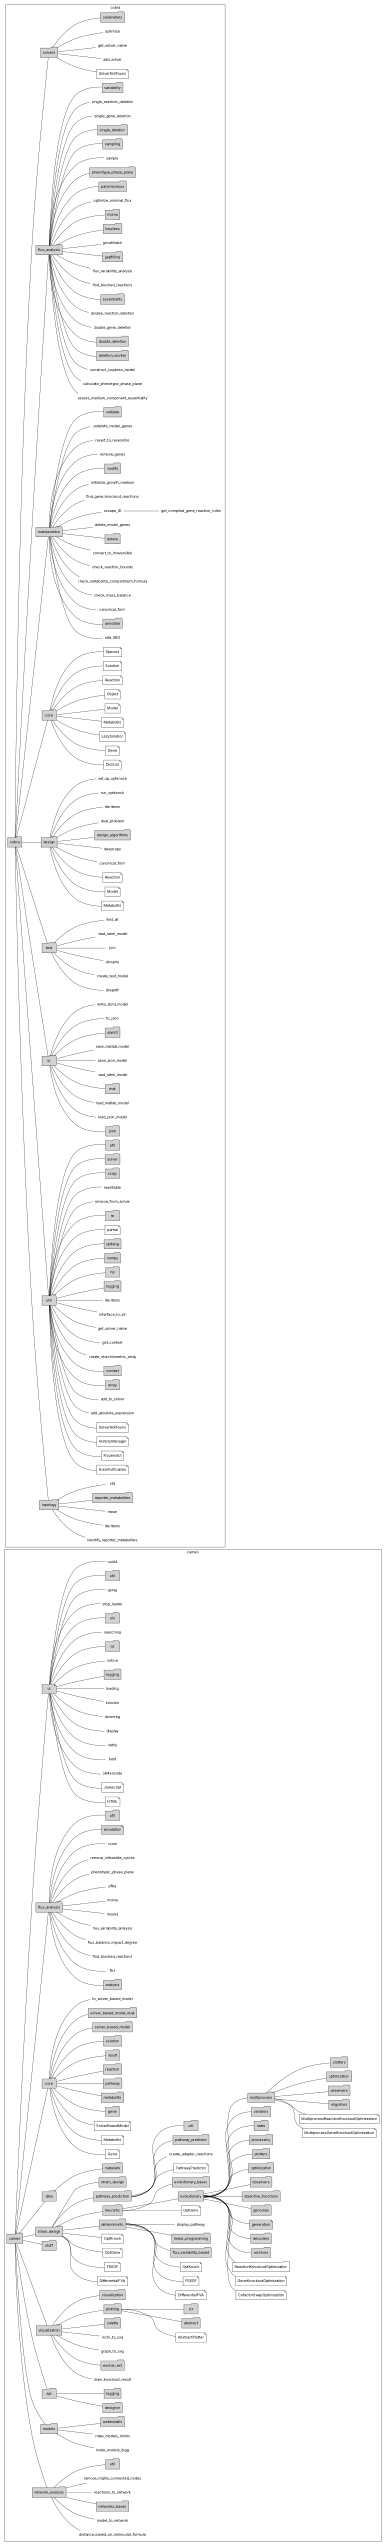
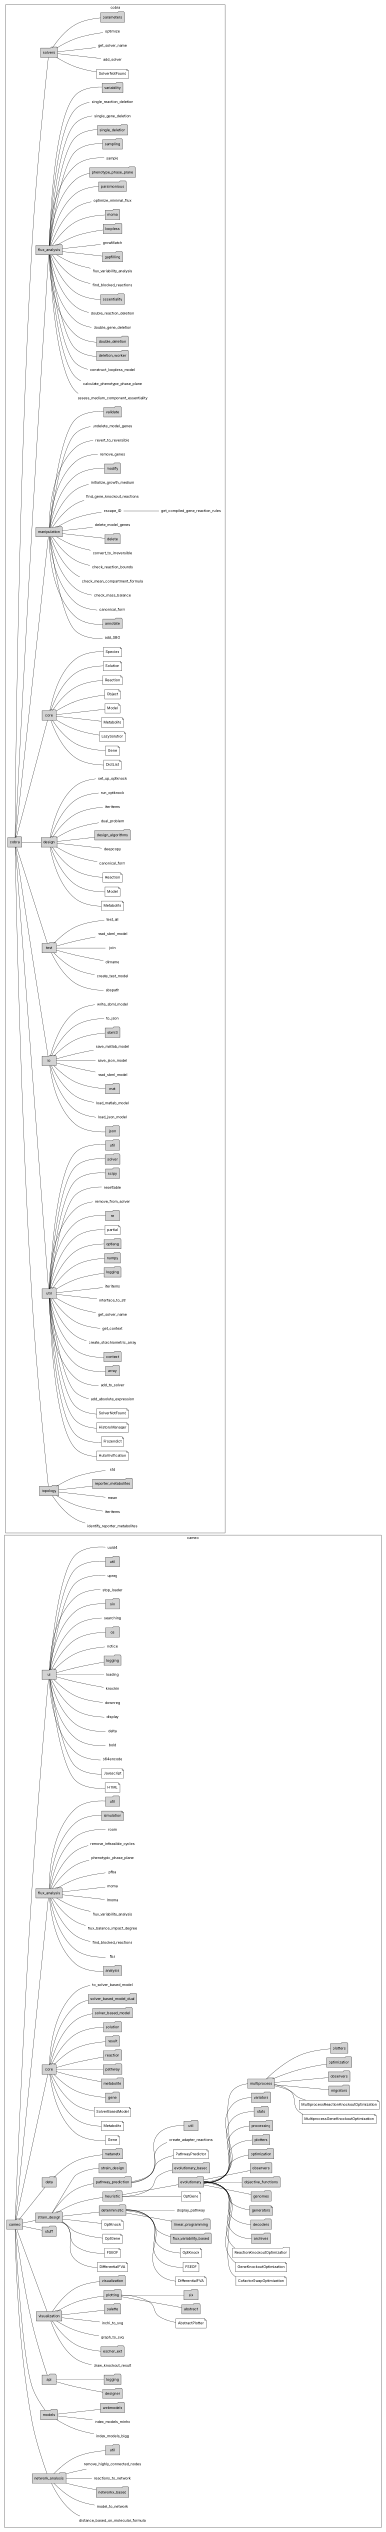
  strict graph {
    fontname=Inter
    rankdir=LR
    node [fontname=Inter shape=folder]
    edge [fontname=Inter]
    n1 [fillcolor=lightgrey label=cameo style=filled]
    n2 [fillcolor=lightgrey label=network_analysis style=filled]
    n3 [fillcolor=lightgrey label=models style=filled]
    n4 [fillcolor=lightgrey label=api style=filled]
    n5 [fillcolor=lightgrey label=visualization style=filled]
    n6 [fillcolor=lightgrey label=stuff style=filled]
    n7 [fillcolor=lightgrey label=strain_design style=filled]
    n8 [fillcolor=lightgrey label=data style=filled]
    n9 [fillcolor=lightgrey label=core style=filled]
    n10 [fillcolor=lightgrey label=flux_analysis style=filled]
-   n11 [fillcolor=lightgrey label=ui shape=note style=filled]
+   n11 [fillcolor=lightgrey label=ui style=filled]
    n12 [label=distance_based_on_molecular_formula shape=plaintext]
    n13 [label=model_to_network shape=plaintext]
    n14 [fillcolor=lightgrey label=networkx_based style=filled]
    n15 [label=reactions_to_network shape=plaintext]
    n16 [label=remove_highly_connected_nodes shape=plaintext]
    n17 [fillcolor=lightgrey label=util style=filled]
    n18 [label=index_models_bigg shape=plaintext]
    n19 [label=index_models_minho shape=plaintext]
    n20 [fillcolor=lightgrey label=webmodels style=filled]
    n21 [fillcolor=lightgrey label=designer style=filled]
    n22 [fillcolor=lightgrey label=logging style=filled]
    n23 [label=draw_knockout_result shape=plaintext]
    n24 [fillcolor=lightgrey label=escher_ext style=filled]
    n25 [label=graph_to_svg shape=plaintext]
    n26 [label=inchi_to_svg shape=plaintext]
    n27 [fillcolor=lightgrey label=palette style=filled]
    n28 [fillcolor=lightgrey label=plotting style=filled]
    n29 [fillcolor=lightgrey label=visualization style=filled]
    n30 [label=DifferentialFVA shape=note]
    n31 [label=FSEOF shape=note]
    n32 [label=OptGene shape=note]
    n33 [label=OptKnock shape=note]
    n34 [fillcolor=lightgrey label=deterministic style=filled]
    n35 [fillcolor=lightgrey label=heuristic style=filled]
    n36 [fillcolor=lightgrey label=pathway_prediction style=filled]
    n37 [fillcolor=lightgrey label=strain_design style=filled]
    n38 [fillcolor=lightgrey label=metanetx style=filled]
    n39 [label=Gene shape=note]
    n40 [label=Metabolite shape=note]
    n41 [label=SolverBasedModel shape=note]
    n42 [fillcolor=lightgrey label=gene style=filled]
    n43 [fillcolor=lightgrey label=metabolite style=filled]
    n44 [fillcolor=lightgrey label=pathway style=filled]
    n45 [fillcolor=lightgrey label=reaction style=filled]
    n46 [fillcolor=lightgrey label=result style=filled]
    n47 [fillcolor=lightgrey label=solution style=filled]
    n48 [fillcolor=lightgrey label=solver_based_model style=filled]
    n49 [fillcolor=lightgrey label=solver_based_model_dual style=filled]
    n50 [label=to_solver_based_model shape=plaintext]
    n51 [fillcolor=lightgrey label=analysis style=filled]
    n52 [label=fba shape=plaintext]
    n53 [label=find_blocked_reactions shape=plaintext]
    n54 [label=flux_balance_impact_degree shape=plaintext]
    n55 [label=flux_variability_analysis shape=plaintext]
    n56 [label=lmoma shape=plaintext]
    n57 [label=moma shape=plaintext]
    n58 [label=pfba shape=plaintext]
    n59 [label=phenotypic_phase_plane shape=plaintext]
    n60 [label=remove_infeasible_cycles shape=plaintext]
    n61 [label=room shape=plaintext]
    n62 [fillcolor=lightgrey label=simulation shape=note style=filled]
    n63 [fillcolor=lightgrey label=util style=filled]
    n64 [label=HTML shape=note]
    n65 [label=Javascript shape=note]
    n66 [label=b64encode shape=plaintext]
    n67 [label=bold shape=plaintext]
    n68 [label=delta shape=plaintext]
    n69 [label=display shape=plaintext]
    n70 [label=downreg shape=plaintext]
    n71 [label=knockin shape=plaintext]
    n72 [label=loading shape=plaintext]
    n73 [fillcolor=lightgrey label=logging style=filled]
    n74 [label=notice shape=plaintext]
    n75 [fillcolor=lightgrey label=os style=filled]
    n76 [label=searching shape=plaintext]
    n77 [fillcolor=lightgrey label=six style=filled]
    n78 [label=stop_loader shape=plaintext]
    n79 [label=upreg shape=plaintext]
    n80 [fillcolor=lightgrey label=util style=filled]
    n81 [label=uuid4 shape=plaintext]
    n82 [label=AbstractPlotter shape=note]
    n83 [fillcolor=lightgrey label=abstract style=filled]
    n84 [fillcolor=lightgrey label=six style=filled]
    n85 [label=DifferentialFVA shape=note]
    n86 [label=FSEOF shape=note]
    n87 [label=OptKnock shape=note]
    n88 [fillcolor=lightgrey label=flux_variability_based style=filled]
    n89 [fillcolor=lightgrey label=linear_programming style=filled]
    n90 [label=OptGene shape=note]
    n91 [fillcolor=lightgrey label=evolutionary style=filled]
    n92 [fillcolor=lightgrey label=evolutionary_based style=filled]
    n93 [label=PathwayPredictor shape=note]
    n94 [label=create_adapter_reactions shape=plaintext]
    n95 [label=display_pathway shape=plaintext]
-   n96 [fillcolor=lightgrey label=pathway_predictor style=filled]
    n97 [fillcolor=lightgrey label=util style=filled]
    n98 [label=CofactorSwapOptimization shape=note]
    n99 [label=GeneKnockoutOptimization shape=note]
    n100 [label=ReactionKnockoutOptimization]
    n101 [fillcolor=lightgrey label=archives style=filled]
    n102 [fillcolor=lightgrey label=decoders style=filled]
    n103 [fillcolor=lightgrey label=generators shape=note style=filled]
    n104 [fillcolor=lightgrey label=genomes style=filled]
    n105 [fillcolor=lightgrey label=objective_functions style=filled]
    n106 [fillcolor=lightgrey label=observers style=filled]
    n107 [fillcolor=lightgrey label=optimization style=filled]
    n108 [fillcolor=lightgrey label=plotters style=filled]
    n109 [fillcolor=lightgrey label=processing style=filled]
    n110 [fillcolor=lightgrey label=stats style=filled]
    n111 [fillcolor=lightgrey label=variators style=filled]
    n112 [fillcolor=lightgrey label=multiprocess style=filled]
    n113 [label=MultiprocessGeneKnockoutOptimization shape=note]
    n114 [label=MultiprocessReactionKnockoutOptimization shape=note]
    n115 [fillcolor=lightgrey label=migrators style=filled]
    n116 [fillcolor=lightgrey label=observers style=filled]
    n117 [fillcolor=lightgrey label=optimization style=filled]
    n118 [fillcolor=lightgrey label=plotters style=filled]
    n119 [fillcolor=lightgrey label=cobra style=filled]
    n120 [fillcolor=lightgrey label=topology style=filled]
    n121 [fillcolor=lightgrey label=util style=filled]
    n122 [fillcolor=lightgrey label=io style=filled]
    n123 [fillcolor=lightgrey label=test style=filled]
    n124 [fillcolor=lightgrey label=design style=filled]
    n125 [fillcolor=lightgrey label=core style=filled]
    n126 [fillcolor=lightgrey label=manipulation style=filled]
    n127 [fillcolor=lightgrey label=flux_analysis style=filled]
    n128 [fillcolor=lightgrey label=solvers style=filled]
    n129 [label=identify_reporter_metabolites shape=plaintext]
    n130 [label=iteritems shape=plaintext]
    n131 [label=mean shape=plaintext]
    n132 [fillcolor=lightgrey label=reporter_metabolites style=filled]
    n133 [label=std shape=plaintext]
    n134 [label=AutoVivification shape=note]
    n135 [label=Frozendict shape=note]
    n136 [label=HistoryManager shape=note]
    n137 [label=SolverNotFound shape=note]
    n138 [label=add_absolute_expression shape=plaintext]
    n139 [label=add_to_solver shape=plaintext]
    n140 [fillcolor=lightgrey label=array style=filled]
    n141 [fillcolor=lightgrey label=context style=filled]
    n142 [label=create_stoichiometric_array shape=plaintext]
    n143 [label=get_context shape=plaintext]
    n144 [label=get_solver_name shape=plaintext]
    n145 [label=interface_to_str shape=plaintext]
    n146 [label=iteritems shape=plaintext]
    n147 [fillcolor=lightgrey label=logging style=filled]
-   n148 [fillcolor=lightgrey label=np style=filled]
    n149 [fillcolor=lightgrey label=numpy style=filled]
    n150 [fillcolor=lightgrey label=optlang style=filled]
    n151 [label=partial shape=note]
    n152 [fillcolor=lightgrey label=re style=filled]
    n153 [label=remove_from_solver shape=plaintext]
    n154 [label=resettable shape=plaintext]
    n155 [fillcolor=lightgrey label=scipy style=filled]
    n156 [fillcolor=lightgrey label=solver style=filled]
    n157 [fillcolor=lightgrey label=util style=filled]
    n158 [fillcolor=lightgrey label=json style=filled]
    n159 [label=load_json_model shape=plaintext]
    n160 [label=load_matlab_model shape=plaintext]
    n161 [fillcolor=lightgrey label=mat style=filled]
    n162 [label=read_sbml_model shape=plaintext]
    n163 [label=save_json_model shape=plaintext]
    n164 [label=save_matlab_model shape=plaintext]
    n165 [fillcolor=lightgrey label=sbml3 style=filled]
    n166 [label=to_json shape=plaintext]
    n167 [label=write_sbml_model shape=plaintext]
    n168 [label=abspath shape=plaintext]
    n169 [label=create_test_model shape=plaintext]
    n170 [label=dirname shape=plaintext]
    n171 [label=join shape=plaintext]
    n172 [label=read_sbml_model shape=plaintext]
    n173 [label=test_all shape=plaintext]
    n174 [label=Metabolite shape=note]
    n175 [label=Model shape=note]
    n176 [label=Reaction shape=note]
    n177 [label=canonical_form shape=plaintext]
    n178 [label=deepcopy shape=plaintext]
    n179 [fillcolor=lightgrey label=design_algorithms style=filled]
    n180 [label=dual_problem shape=plaintext]
    n181 [label=iteritems shape=plaintext]
    n182 [label=run_optknock shape=plaintext]
    n183 [label=set_up_optknock shape=plaintext]
    n184 [label=DictList shape=note]
    n185 [label=Gene shape=note]
    n186 [label=LazySolution shape=note]
    n187 [label=Metabolite shape=note]
    n188 [label=Model shape=note]
    n189 [label=Object shape=note]
    n190 [label=Reaction shape=note]
    n191 [label=Solution shape=note]
    n192 [label=Species shape=note]
    n193 [label=add_SBO shape=plaintext]
    n194 [fillcolor=lightgrey label=annotate style=filled]
    n195 [label=canonical_form shape=plaintext]
    n196 [label=check_mass_balance shape=plaintext]
-   n197 [label=check_metabolite_compartment_formula shape=plaintext]
+   n197 [label=check_mean_compartment_formula shape=plaintext]
    n198 [label=check_reaction_bounds shape=plaintext]
    n199 [label=convert_to_irreversible shape=plaintext]
    n200 [fillcolor=lightgrey label=delete style=filled]
    n201 [label=delete_model_genes shape=plaintext]
    n202 [label=escape_ID shape=plaintext]
    n203 [label=find_gene_knockout_reactions shape=plaintext]
    n204 [label=get_compiled_gene_reaction_rules shape=plaintext]
    n205 [label=initialize_growth_medium shape=plaintext]
    n206 [fillcolor=lightgrey label=modify style=filled]
    n207 [label=remove_genes shape=plaintext]
    n208 [label=revert_to_reversible shape=plaintext]
    n209 [label=undelete_model_genes shape=plaintext]
    n210 [fillcolor=lightgrey label=validate style=filled]
    n211 [label=assess_medium_component_essentiality shape=plaintext]
    n212 [label=calculate_phenotype_phase_plane shape=plaintext]
    n213 [label=construct_loopless_model shape=plaintext]
    n214 [fillcolor=lightgrey label=deletion_worker style=filled]
    n215 [fillcolor=lightgrey label=double_deletion style=filled]
    n216 [label=double_gene_deletion shape=plaintext]
    n217 [label=double_reaction_deletion shape=plaintext]
    n218 [fillcolor=lightgrey label=essentiality style=filled]
    n219 [label=find_blocked_reactions shape=plaintext]
    n220 [label=flux_variability_analysis shape=plaintext]
    n221 [fillcolor=lightgrey label=gapfilling style=filled]
    n222 [label=growMatch shape=plaintext]
    n223 [fillcolor=lightgrey label=loopless style=filled]
    n224 [fillcolor=lightgrey label=moma style=filled]
    n225 [label=optimize_minimal_flux shape=plaintext]
    n226 [fillcolor=lightgrey label=parsimonious style=filled]
    n227 [fillcolor=lightgrey label=phenotype_phase_plane style=filled]
    n228 [label=sample shape=plaintext]
    n229 [fillcolor=lightgrey label=sampling style=filled]
    n230 [fillcolor=lightgrey label=single_deletion style=filled]
    n231 [label=single_gene_deletion shape=plaintext]
    n232 [label=single_reaction_deletion shape=plaintext]
    n233 [fillcolor=lightgrey label=variability style=filled]
    n234 [label=SolverNotFound shape=note]
    n235 [label=add_solver shape=plaintext]
    n236 [label=get_solver_name shape=plaintext]
    n237 [label=optimize shape=plaintext]
    n238 [fillcolor=lightgrey label=parameters style=filled]
    subgraph cluster_1 {
      color=black
      label=cameo
      n1
      n2
      n3
      n4
      n5
      n6
      n7
      n8
      n9
      n10
      n11
      n12
      n13
      n14
      n15
      n16
      n17
      n18
      n19
      n20
      n21
      n22
      n23
      n24
      n25
      n26
      n27
      n28
      n29
      n30
      n31
      n32
      n33
      n34
      n35
      n36
      n37
      n38
      n39
      n40
      n41
      n42
      n43
      n44
      n45
      n46
      n47
      n48
      n49
      n50
      n51
      n52
      n53
      n54
      n55
      n56
      n57
      n58
      n59
      n60
      n61
      n62
      n63
      n64
      n65
      n66
      n67
      n68
      n69
      n70
      n71
      n72
      n73
      n74
      n75
      n76
      n77
      n78
      n79
      n80
      n81
      n82
      n83
      n84
      n85
      n86
      n87
      n88
      n89
      n90
      n91
      n92
      n93
      n94
      n95
-     n96
      n97
      n98
      n99
      n100
      n101
      n102
      n103
      n104
      n105
      n106
      n107
      n108
      n109
      n110
      n111
      n112
      n113
      n114
      n115
      n116
      n117
      n118
    }
    subgraph cluster_2 {
      color=black
      label=cobra
      n119
      n120
      n121
      n122
      n123
      n124
      n125
      n126
      n127
      n128
      n129
      n130
      n131
      n132
      n133
      n134
      n135
      n136
      n137
      n138
      n139
      n140
      n141
      n142
      n143
      n144
      n145
      n146
      n147
-     n148
      n149
      n150
      n151
      n152
      n153
      n154
      n155
      n156
      n157
      n158
      n159
      n160
      n161
      n162
      n163
      n164
      n165
      n166
      n167
      n168
      n169
      n170
      n171
      n172
      n173
      n174
      n175
      n176
      n177
      n178
      n179
      n180
      n181
      n182
      n183
      n184
      n185
      n186
      n187
      n188
      n189
      n190
      n191
      n192
      n193
      n194
      n195
      n196
      n197
      n198
      n199
      n200
      n201
      n202
      n203
      n204
      n205
      n206
      n207
      n208
      n209
      n210
      n211
      n212
      n213
      n214
      n215
      n216
      n217
      n218
      n219
      n220
      n221
      n222
      n223
      n224
      n225
      n226
      n227
      n228
      n229
      n230
      n231
      n232
      n233
      n234
      n235
      n236
      n237
      n238
    }
    n1 -- n2
    n1 -- n3
    n1 -- n4
    n1 -- n5
    n1 -- n6
    n1 -- n7
    n1 -- n8
    n1 -- n9
    n1 -- n10
    n1 -- n11
    n2 -- n12
    n2 -- n13
    n2 -- n14
    n2 -- n15
    n2 -- n16
    n2 -- n17
    n3 -- n18
    n3 -- n19
    n3 -- n20
    n4 -- n21
    n4 -- n22
    n5 -- n23
    n5 -- n24
    n5 -- n25
    n5 -- n26
    n5 -- n27
    n5 -- n28
    n5 -- n29
    n7 -- n30
    n7 -- n31
    n7 -- n32
    n7 -- n33
    n7 -- n34
    n7 -- n35
    n7 -- n36
    n7 -- n37
    n8 -- n38
    n9 -- n39
    n9 -- n40
    n9 -- n41
    n9 -- n42
    n9 -- n43
    n9 -- n44
    n9 -- n45
    n9 -- n46
    n9 -- n47
    n9 -- n48
    n9 -- n49
    n9 -- n50
    n10 -- n51
    n10 -- n52
    n10 -- n53
    n10 -- n54
    n10 -- n55
    n10 -- n56
    n10 -- n57
    n10 -- n58
    n10 -- n59
    n10 -- n60
    n10 -- n61
    n10 -- n62
    n10 -- n63
    n11 -- n64
    n11 -- n65
    n11 -- n66
    n11 -- n67
    n11 -- n68
    n11 -- n69
    n11 -- n70
    n11 -- n71
    n11 -- n72
    n11 -- n73
    n11 -- n74
    n11 -- n75
    n11 -- n76
    n11 -- n77
    n11 -- n78
    n11 -- n79
    n11 -- n80
    n11 -- n81
    n28 -- n82
    n28 -- n83
    n28 -- n84
    n34 -- n85
    n34 -- n86
    n34 -- n87
    n34 -- n88
    n34 -- n89
    n34 -- n95
    n35 -- n90
    n35 -- n91
    n35 -- n92
    n36 -- n93
    n36 -- n94
-   n36 -- n96
    n36 -- n97
    n91 -- n98
    n91 -- n99
    n91 -- n100
    n91 -- n101
    n91 -- n102
    n91 -- n103
    n91 -- n104
    n91 -- n105
    n91 -- n106
    n91 -- n107
    n91 -- n108
    n91 -- n109
    n91 -- n110
    n91 -- n111
    n91 -- n112
    n112 -- n113
    n112 -- n114
    n112 -- n115
    n112 -- n116
    n112 -- n117
    n112 -- n118
    n119 -- n120
    n119 -- n121
    n119 -- n122
    n119 -- n123
    n119 -- n124
    n119 -- n125
    n119 -- n126
    n119 -- n127
    n119 -- n128
    n120 -- n129
    n120 -- n130
    n120 -- n131
    n120 -- n132
    n120 -- n133
    n121 -- n134
    n121 -- n135
    n121 -- n136
    n121 -- n137
    n121 -- n138
    n121 -- n139
    n121 -- n140
    n121 -- n141
    n121 -- n142
    n121 -- n143
    n121 -- n144
    n121 -- n145
    n121 -- n146
    n121 -- n147
-   n121 -- n148
    n121 -- n149
    n121 -- n150
    n121 -- n151
    n121 -- n152
    n121 -- n153
    n121 -- n154
    n121 -- n155
    n121 -- n156
    n121 -- n157
    n122 -- n158
    n122 -- n159
    n122 -- n160
    n122 -- n161
    n122 -- n162
    n122 -- n163
    n122 -- n164
    n122 -- n165
    n122 -- n166
    n122 -- n167
    n123 -- n168
    n123 -- n169
    n123 -- n170
    n123 -- n171
    n123 -- n172
    n123 -- n173
    n124 -- n174
    n124 -- n175
    n124 -- n176
    n124 -- n177
    n124 -- n178
    n124 -- n179
    n124 -- n180
    n124 -- n181
    n124 -- n182
    n124 -- n183
    n125 -- n184
    n125 -- n185
    n125 -- n186
    n125 -- n187
    n125 -- n188
    n125 -- n189
    n125 -- n190
    n125 -- n191
    n125 -- n192
    n126 -- n193
    n126 -- n194
    n126 -- n195
    n126 -- n196
    n126 -- n197
    n126 -- n198
    n126 -- n199
    n126 -- n200
    n126 -- n201
    n126 -- n202
    n126 -- n203
    n126 -- n205
    n126 -- n206
    n126 -- n207
    n126 -- n208
    n126 -- n209
    n126 -- n210
    n127 -- n211
    n127 -- n212
    n127 -- n213
    n127 -- n214
    n127 -- n215
    n127 -- n216
    n127 -- n217
    n127 -- n218
    n127 -- n219
    n127 -- n220
    n127 -- n221
    n127 -- n222
    n127 -- n223
    n127 -- n224
    n127 -- n225
    n127 -- n226
    n127 -- n227
    n127 -- n228
    n127 -- n229
    n127 -- n230
    n127 -- n231
    n127 -- n232
    n127 -- n233
    n128 -- n234
    n128 -- n235
    n128 -- n236
    n128 -- n237
    n128 -- n238
    n202 -- n204
  }
